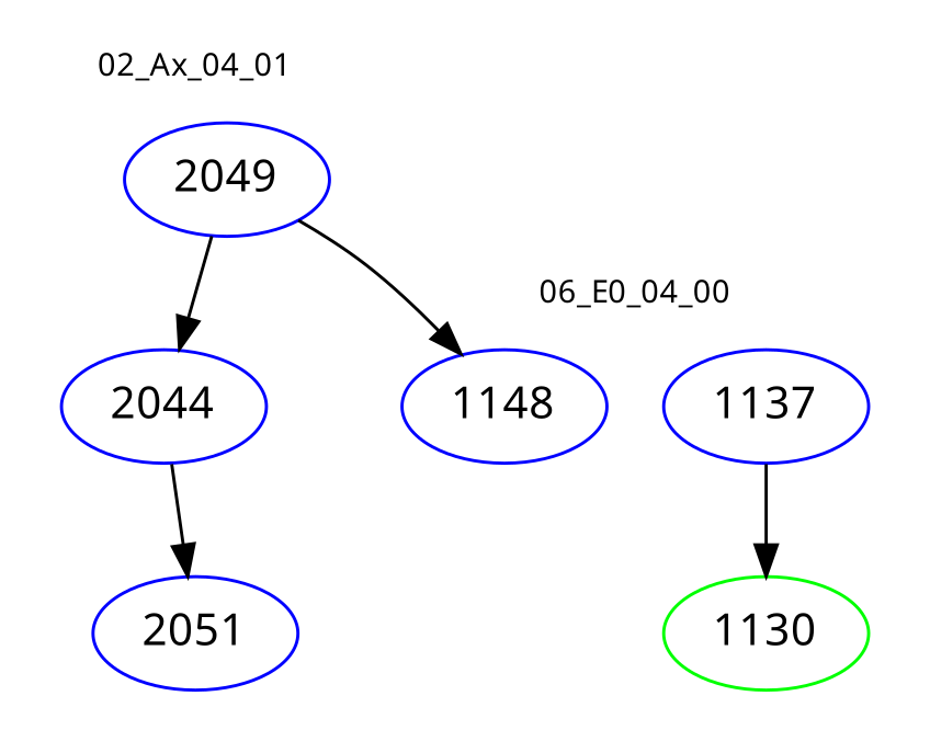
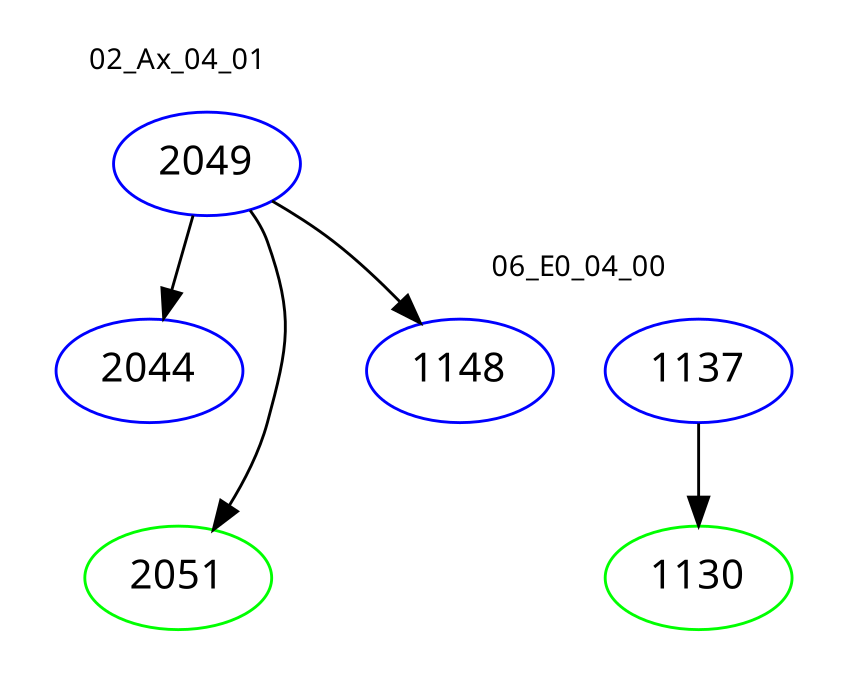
  digraph {
    fontname="Noto Sans"
    node [color=blue fontname="Noto Sans"]
    edge [color=black fontname="Noto Sans"]
    n1 [label=2049]
    n2 [label=2044]
-   n3 [label=2051]
+   n3 [color=green label=2051]
    n4 [label=1137]
    n5 [color=green label=1130]
    n6 [label=1148]
    subgraph cluster_1 {
      color=white
      fontsize=10
      label="02_Ax_04_01"
      n1
      n2
      n3
    }
    subgraph cluster_2 {
      color=white
      fontsize=10
      label="06_E0_04_00"
      n4
      n5
      n6
    }
    n1 -> n2
-   n2 -> n3
+   n1 -> n3
    n1 -> n6
    n4 -> n5
  }
